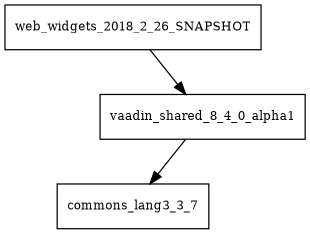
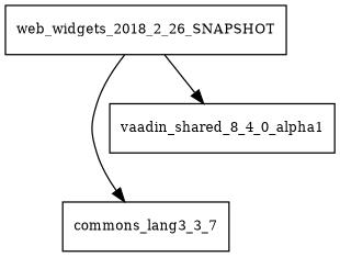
  digraph {
    node [fontsize=10.0 shape=box]
    web_widgets_2018_2_26_SNAPSHOT
    commons_lang3_3_7
    vaadin_shared_8_4_0_alpha1
-   vaadin_shared_8_4_0_alpha1 -> commons_lang3_3_7
+   web_widgets_2018_2_26_SNAPSHOT -> commons_lang3_3_7
    web_widgets_2018_2_26_SNAPSHOT -> vaadin_shared_8_4_0_alpha1
  }
